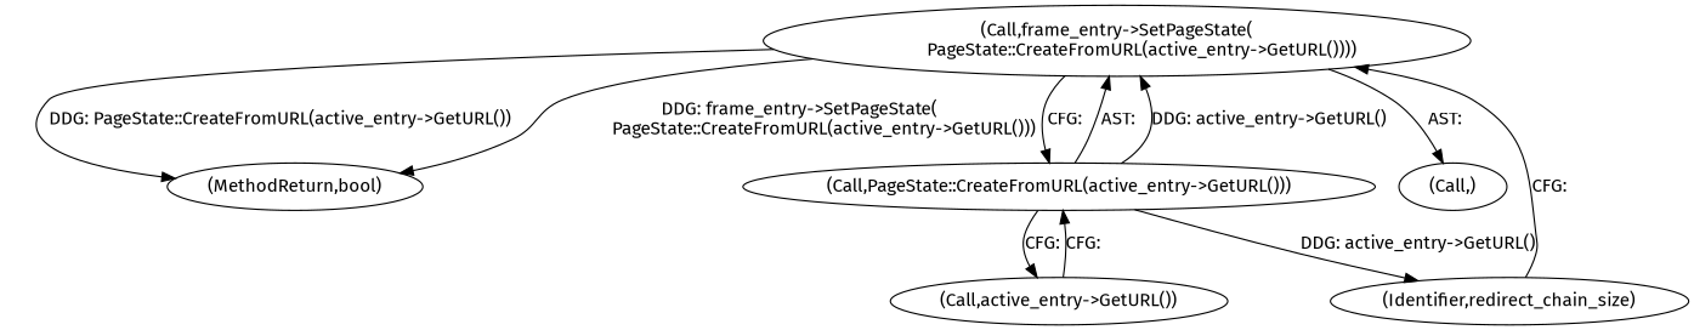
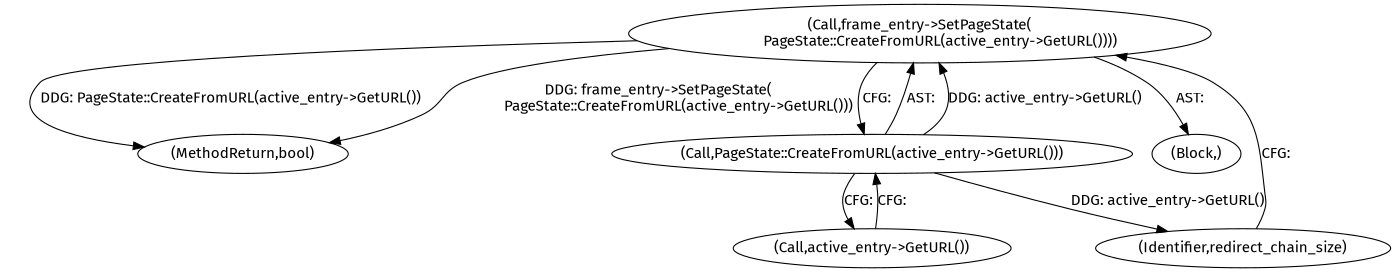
  digraph {
    fontname="Fira Sans"
    node [fontname="Fira Sans"]
    edge [fontname="Fira Sans"]
    n1 [label="(Call,frame_entry->SetPageState(\n          PageState::CreateFromURL(active_entry->GetURL())))"]
    n2 [label="(Call,PageState::CreateFromURL(active_entry->GetURL()))"]
    n3 [label="(MethodReturn,bool)"]
-   n4 [label="(Call,)"]
+   n4 [label="(Block,)"]
    n5 [label="(Call,active_entry->GetURL())"]
    n6 [label="(Identifier,redirect_chain_size)"]
    n1 -> n2 [label="CFG: "]
    n1 -> n3 [label="DDG: PageState::CreateFromURL(active_entry->GetURL())"]
    n1 -> n3 [label="DDG: frame_entry->SetPageState(\n          PageState::CreateFromURL(active_entry->GetURL()))"]
    n1 -> n4 [label="AST: "]
    n2 -> n1 [label="AST: "]
    n2 -> n1 [label="DDG: active_entry->GetURL()"]
    n2 -> n5 [label="CFG: "]
    n2 -> n6 [label="DDG: active_entry->GetURL()"]
    n5 -> n2 [label="CFG: "]
    n6 -> n1 [label="CFG: "]
  }
